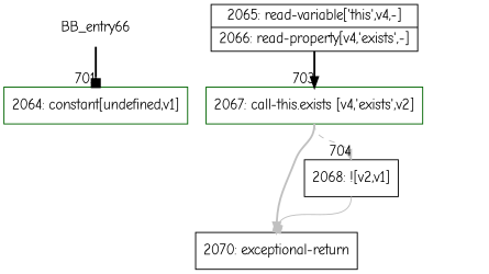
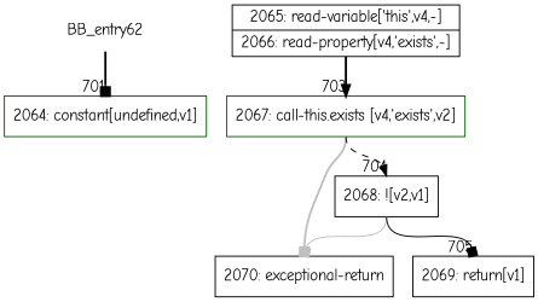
  digraph {
    fontname="Comic Neue"
    rankdir=TD
    node [color=black fontname="Comic Neue" shape=record]
    edge [arrowhead=box fontname="Comic Neue" headport=n style=bold tailport=s]
-   BB_entry62 [color=darkgreen shape=none label=BB_entry66]
+   BB_entry62 [color=darkgreen shape=none]
    n2 [color=darkgreen label="{2064: constant[undefined,v1]}"]
    n3 [label="{2065: read-variable['this',v4,-]|2066: read-property[v4,'exists',-]}"]
    n4 [color=darkgreen label="{2067: call-this.exists [v4,'exists',v2]}"]
    n5 [label="{2070: exceptional-return}"]
    n6 [label="{2068: ![v2,v1]}"]
+   n7 [label="{2069: return[v1]}"]
    BB_entry62 -> n2 [headlabel="    701"]
    n3 -> n4 [arrowhead=normal headlabel="      703"]
-   n4 -> n5 [arrowhead=normal color=gray]
-   n4 -> n6 [arrowhead=normal headlabel="      704" style=dashed color=gray]
+   n4 -> n5 [color=gray]
+   n4 -> n6 [arrowhead=normal headlabel="      704" style=dashed]
    n6 -> n5 [color=gray style=solid]
+   n6 -> n7 [headlabel="      705" style=solid]
  }
